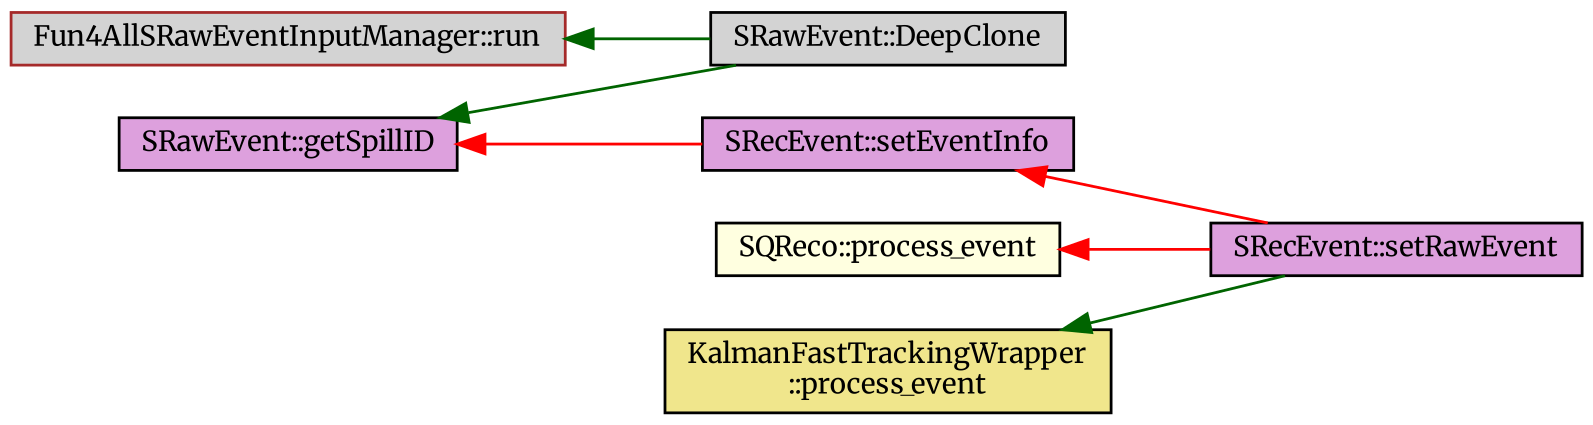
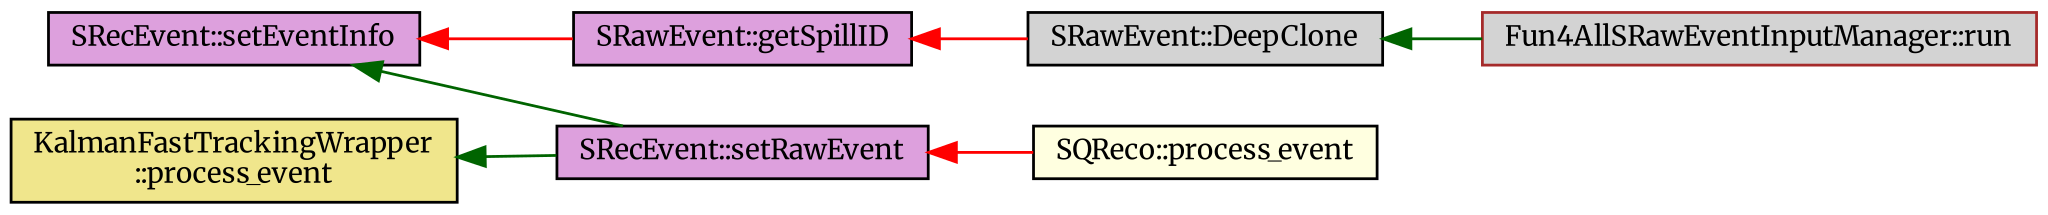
  digraph {
    fontname=Merriweather
    rankdir=LR
    node [color=black fillcolor=plum fontname=Merriweather fontsize=10 shape=record style=filled]
    edge [color=darkgreen dir=back fontname=Merriweather fontsize=10 labelfontname=FreeSans labelfontsize=10 style=solid]
    n1 [fontcolor=black height=0.2 label="SRawEvent::getSpillID" width=0.4]
    n2 [fillcolor=lightgrey height=0.2 label="SRawEvent::DeepClone" width=0.4]
    n3 [height=0.2 label="SRecEvent::setEventInfo" width=0.4]
    n4 [color=brown fillcolor=lightgrey height=0.2 label="Fun4AllSRawEventInputManager::run" width=0.4]
    n5 [height=0.2 label="SRecEvent::setRawEvent" width=0.4]
    n6 [fillcolor=lightyellow height=0.2 label="SQReco::process_event" width=0.4]
    n7 [fillcolor=khaki height=0.2 label="KalmanFastTrackingWrapper\l::process_event" width=0.4]
-   n1 -> n2
-   n1 -> n3 [color=red]
-   n4 -> n2
-   n3 -> n5 [color=red]
-   n6 -> n5 [color=red]
+   n1 -> n2 [color=red]
+   n3 -> n1 [color=red]
+   n2 -> n4
+   n3 -> n5
+   n5 -> n6 [color=red]
    n7 -> n5
  }
